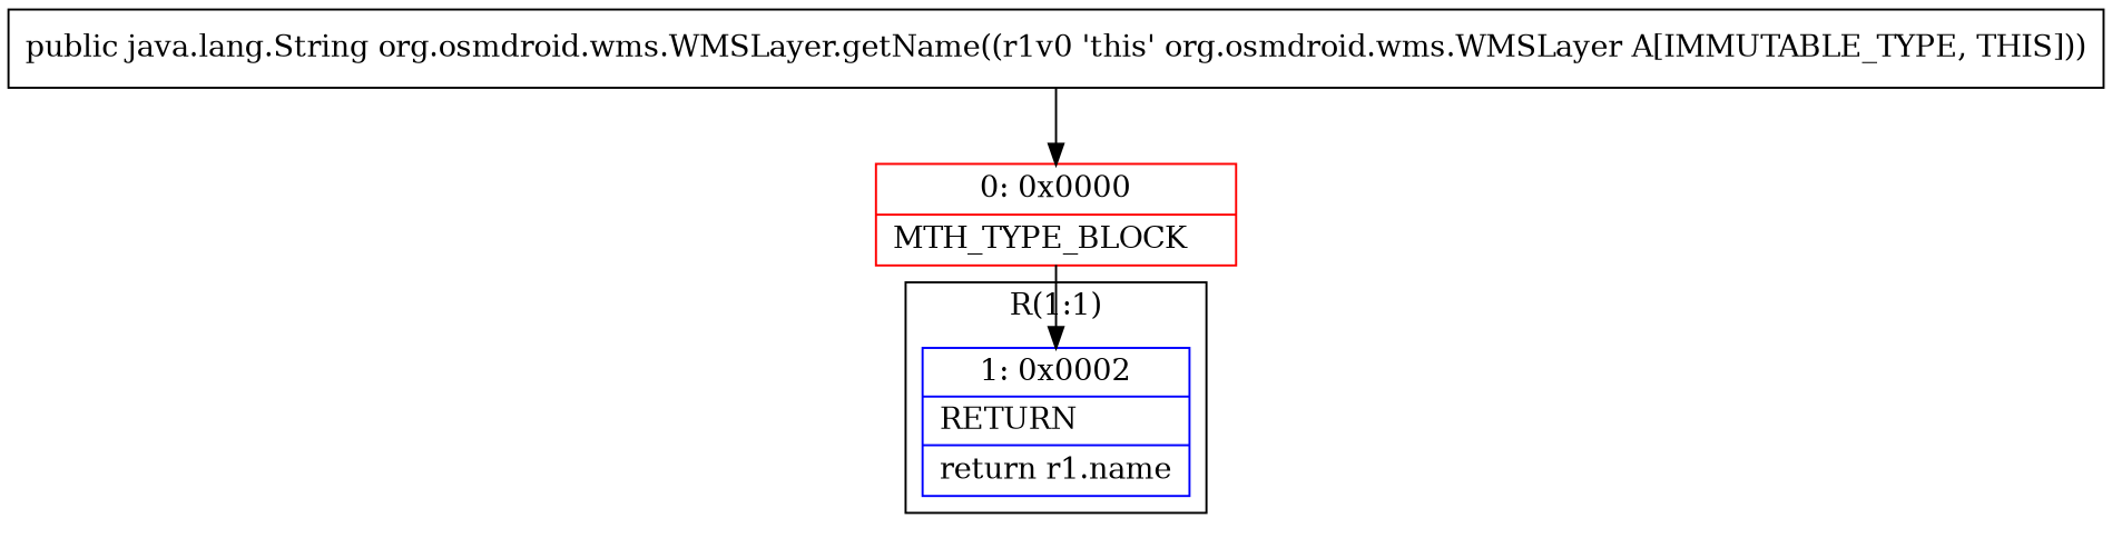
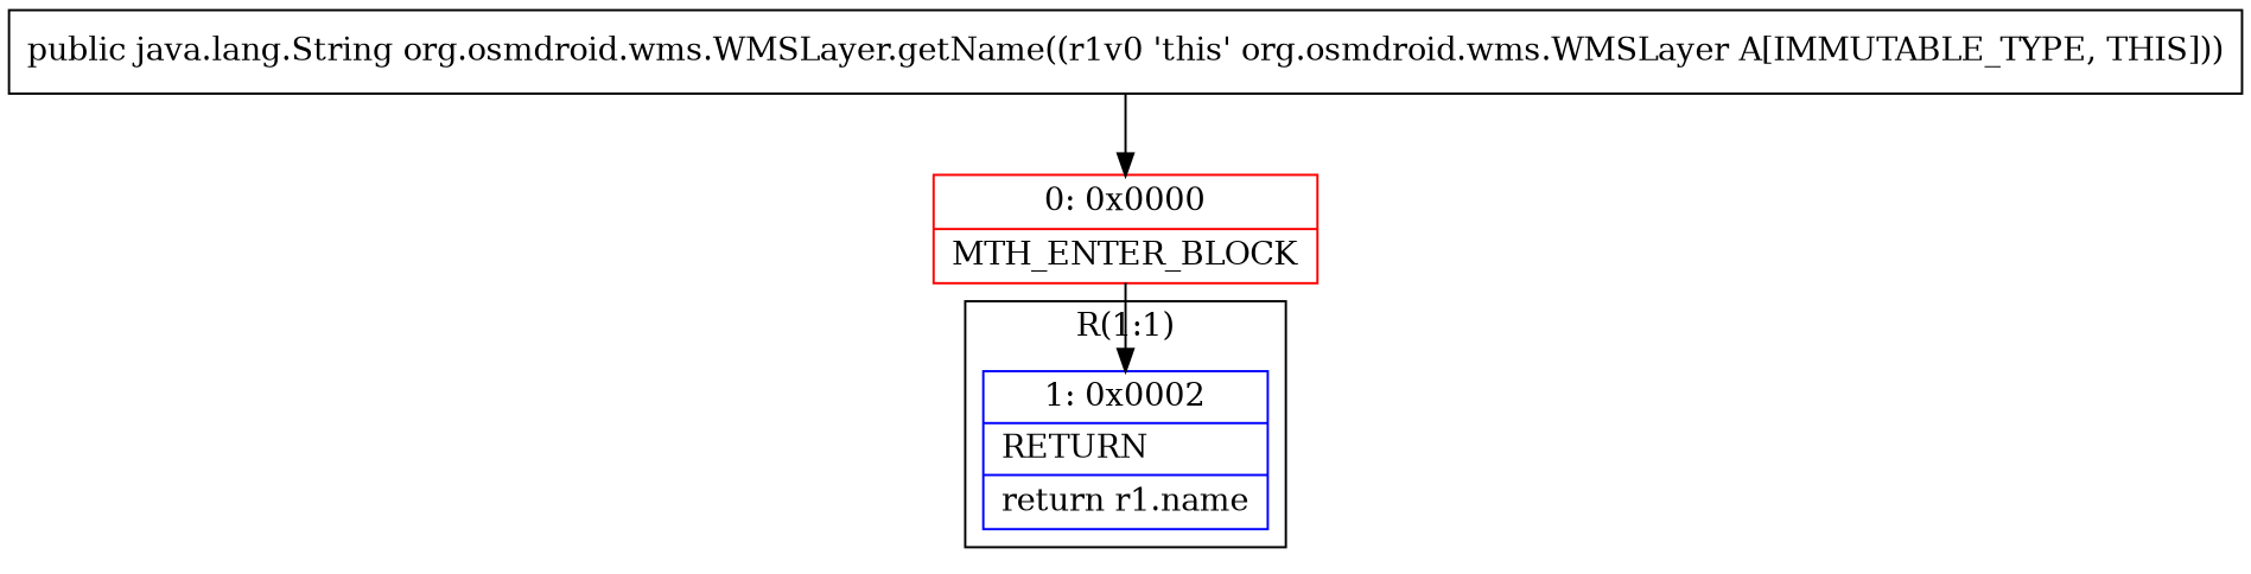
  digraph {
    node [shape=record]
    n1 [color=blue label="{1\:\ 0x0002|RETURN\l|return r1.name\l}"]
-   n2 [color=red label="{0\:\ 0x0000|MTH_TYPE_BLOCK\l}"]
+   n2 [color=red label="{0\:\ 0x0000|MTH_ENTER_BLOCK\l}"]
    n3 [label="{public java.lang.String org.osmdroid.wms.WMSLayer.getName((r1v0 'this' org.osmdroid.wms.WMSLayer A[IMMUTABLE_TYPE, THIS])) }"]
    subgraph cluster_1 {
      label="R(1:1)"
      n1
    }
    n2 -> n1
    n3 -> n2
  }
